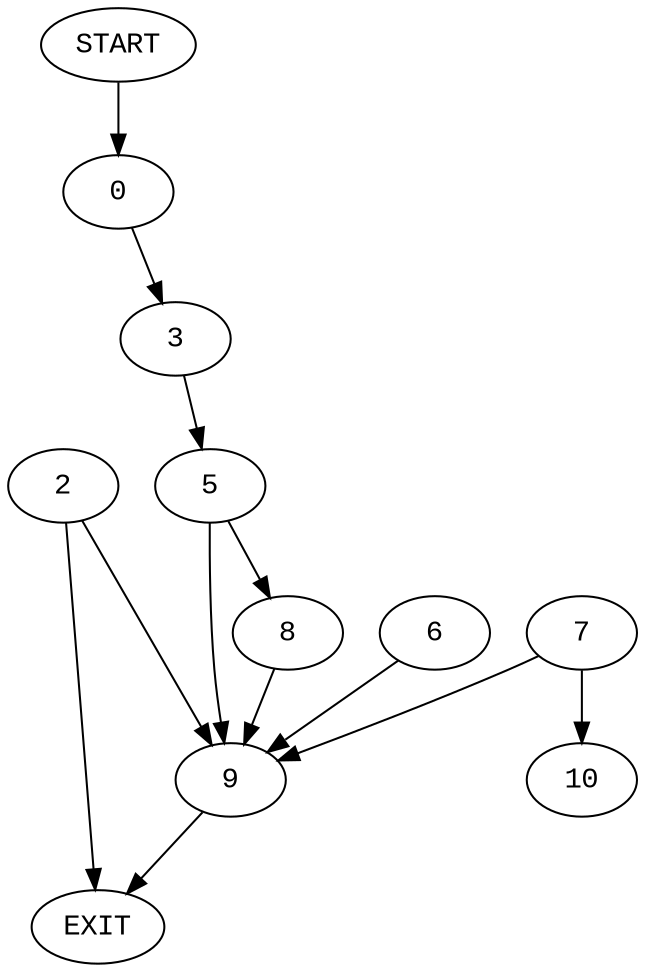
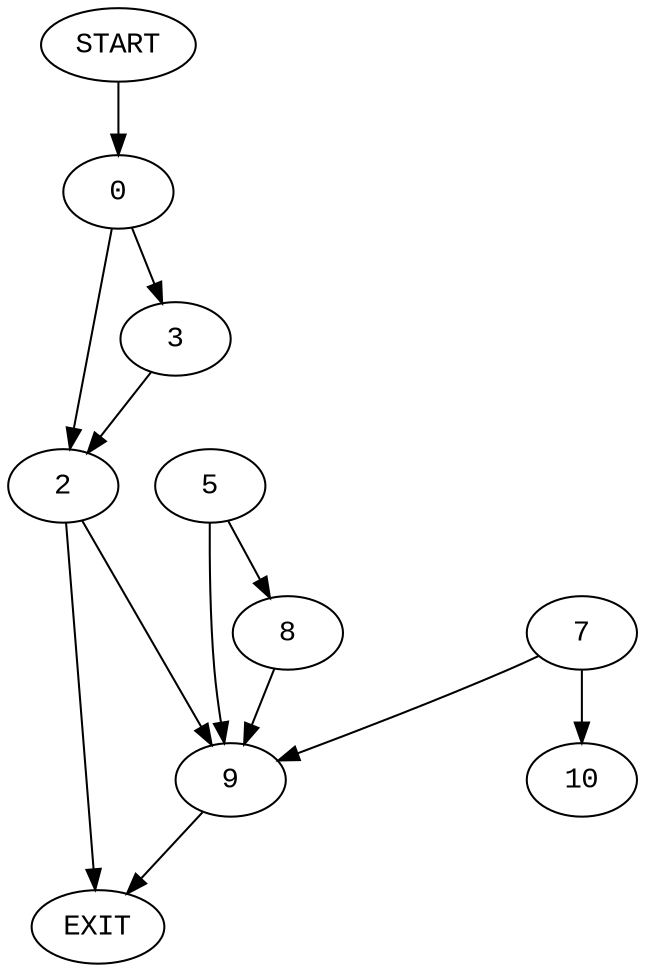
  digraph {
    fontname="Liberation Mono"
    node [fontname="Liberation Mono"]
    edge [fontname="Liberation Mono"]
    n1 [label=START]
    n2 [label=0]
    2
    3
    n5 [label=EXIT]
    9
    5
    8
-   6
    7
    10
    n1 -> n2
+   n2 -> 2
    n2 -> 3
    2 -> n5
    2 -> 9
-   3 -> 5
+   3 -> 2
    9 -> n5
    5 -> 9
    5 -> 8
    8 -> 9
-   6 -> 9
    7 -> 9
    7 -> 10
  }
